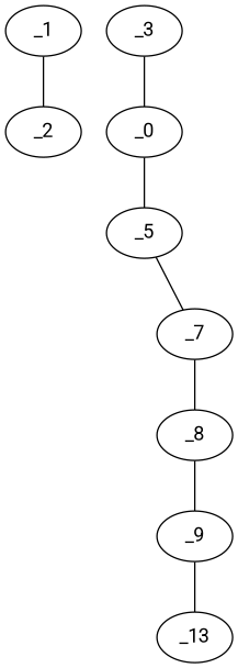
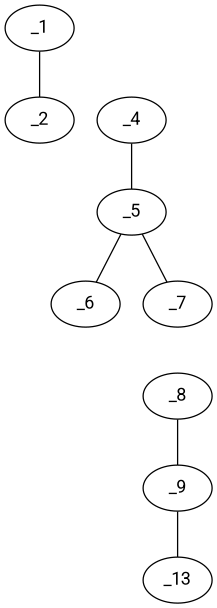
  graph {
    fontname=Roboto
    node [charge=0 chem=1 fontname=Roboto symbol="C  " x=5.4641 y=0.25]
    edge [fontname=Roboto valence=1]
    _1 [chem=7 symbol="Cl " x=8.9282]
    _2 [x=8.0622 y=0.75]
-   _3 [x=7.1962]
-   _4 [chem=4 symbol="N  " x=6.3301 y=0.75 label=_0]
+   _4 [chem=4 symbol="N  " x=6.3301 y=0.75]
    _5
+   _6 [chem=2 symbol="O  " y=-0.75]
    _7 [chem=5 symbol="S  " x=4.5981 y=0.75]
    _8 [x=3.7321]
    _9 [x=2.866 y=0.75]
    n10 [chem=2 label=_13 symbol="O  " x=2]
    _1 -- _2
-   _3 -- _4
    _4 -- _5
+   _5 -- _6 [valence=2]
    _5 -- _7
-   _7 -- _8
    _8 -- _9
    _9 -- n10
  }
